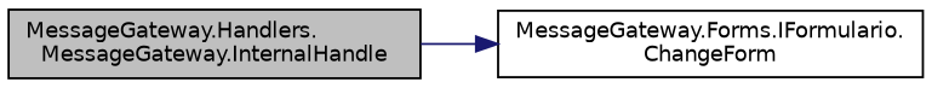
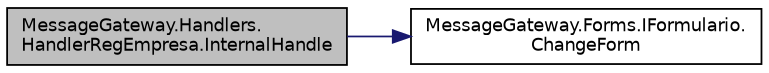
  digraph {
    rankdir=LR
    node [color=black fontname=Helvetica fontsize=10 shape=record style=filled]
-   n1 [fillcolor=grey75 fontcolor=black height=0.2 label="MessageGateway.Handlers.\lMessageGateway.InternalHandle" width=0.4]
+   n1 [fillcolor=grey75 fontcolor=black height=0.2 label="MessageGateway.Handlers.\lHandlerRegEmpresa.InternalHandle" width=0.4]
    n2 [fillcolor=white height=0.2 label="MessageGateway.Forms.IFormulario.\lChangeForm" width=0.4]
    n1 -> n2 [color=midnightblue fontname=Helvetica fontsize=10 labelfontname=Helvetica labelfontsize=10 style=solid]
  }
